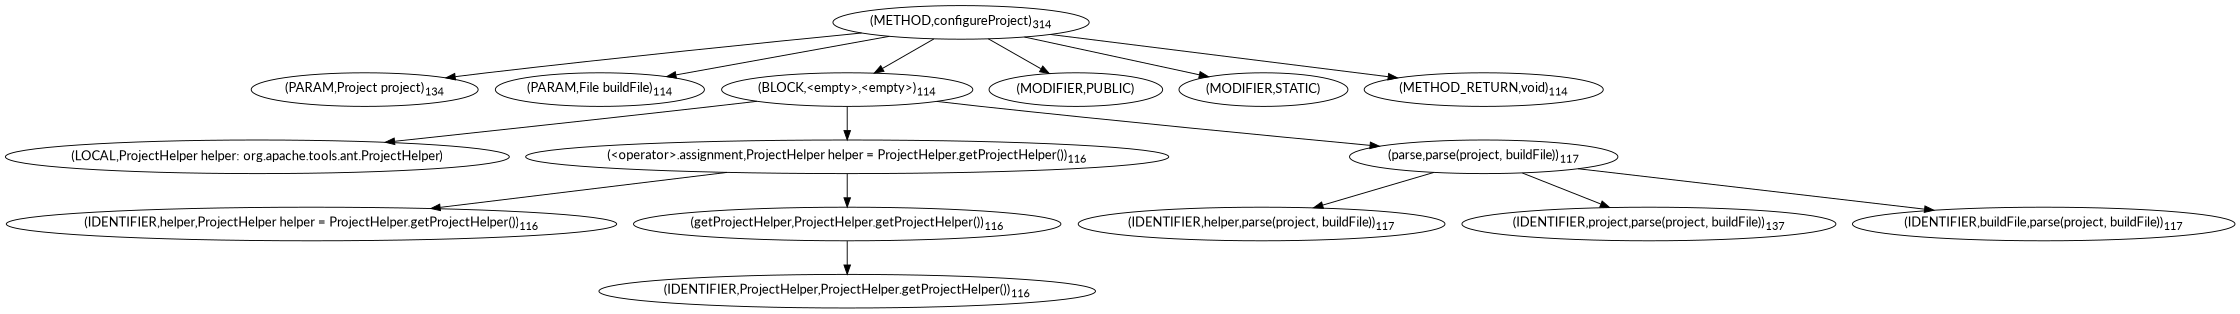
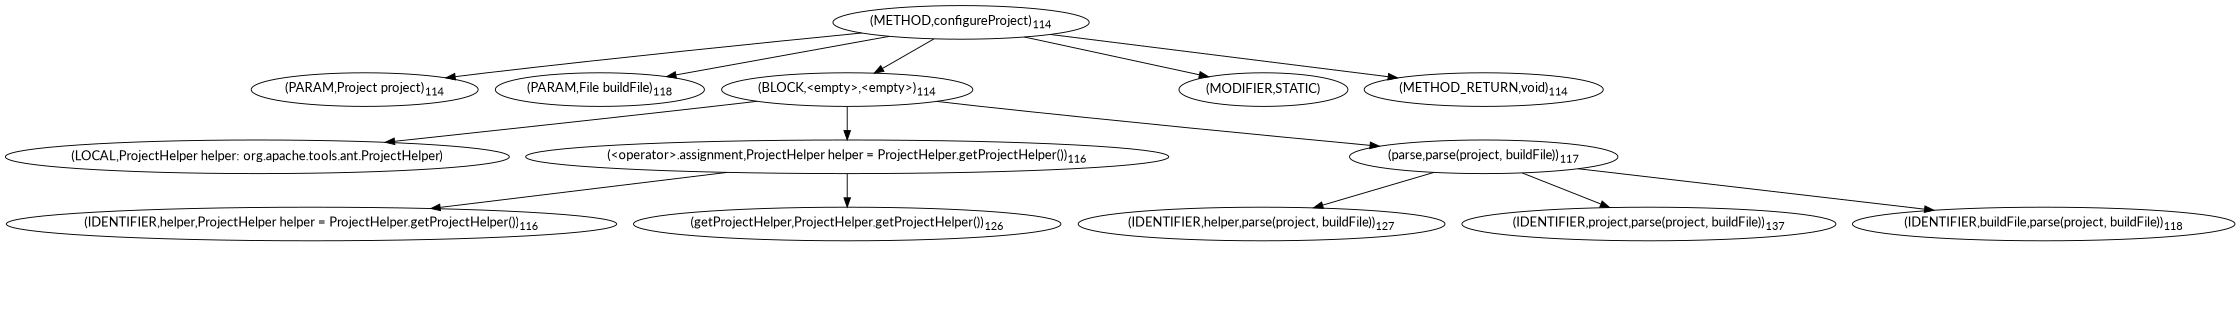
  digraph {
    fontname=Lato
    node [fontname=Lato]
    edge [fontname=Lato]
-   n1 [label=<(METHOD,configureProject)<SUB>314</SUB>>]
-   n2 [label=<(PARAM,Project project)<SUB>134</SUB>>]
-   n3 [label=<(PARAM,File buildFile)<SUB>114</SUB>>]
+   n1 [label=<(METHOD,configureProject)<SUB>114</SUB>>]
+   n2 [label=<(PARAM,Project project)<SUB>114</SUB>>]
+   n3 [label=<(PARAM,File buildFile)<SUB>118</SUB>>]
    n4 [label=<(BLOCK,&lt;empty&gt;,&lt;empty&gt;)<SUB>114</SUB>>]
-   n5 [label=<(MODIFIER,PUBLIC)>]
    n6 [label=<(MODIFIER,STATIC)>]
    n7 [label=<(METHOD_RETURN,void)<SUB>114</SUB>>]
    n8 [label=<(LOCAL,ProjectHelper helper: org.apache.tools.ant.ProjectHelper)>]
    n9 [label=<(&lt;operator&gt;.assignment,ProjectHelper helper = ProjectHelper.getProjectHelper())<SUB>116</SUB>>]
    n10 [label=<(parse,parse(project, buildFile))<SUB>117</SUB>>]
    n11 [label=<(IDENTIFIER,helper,ProjectHelper helper = ProjectHelper.getProjectHelper())<SUB>116</SUB>>]
-   n12 [label=<(getProjectHelper,ProjectHelper.getProjectHelper())<SUB>116</SUB>>]
-   n13 [label=<(IDENTIFIER,helper,parse(project, buildFile))<SUB>117</SUB>>]
+   n12 [label=<(getProjectHelper,ProjectHelper.getProjectHelper())<SUB>126</SUB>>]
+   n13 [label=<(IDENTIFIER,helper,parse(project, buildFile))<SUB>127</SUB>>]
    n14 [label=<(IDENTIFIER,project,parse(project, buildFile))<SUB>137</SUB>>]
-   n15 [label=<(IDENTIFIER,buildFile,parse(project, buildFile))<SUB>117</SUB>>]
-   n16 [label=<(IDENTIFIER,ProjectHelper,ProjectHelper.getProjectHelper())<SUB>116</SUB>>]
+   n15 [label=<(IDENTIFIER,buildFile,parse(project, buildFile))<SUB>118</SUB>>]
    n1 -> n2
    n1 -> n3
    n1 -> n4
-   n1 -> n5
    n1 -> n6
    n1 -> n7
    n4 -> n8
    n4 -> n9
    n4 -> n10
    n9 -> n11
    n9 -> n12
    n10 -> n13
    n10 -> n14
    n10 -> n15
-   n12 -> n16
  }
